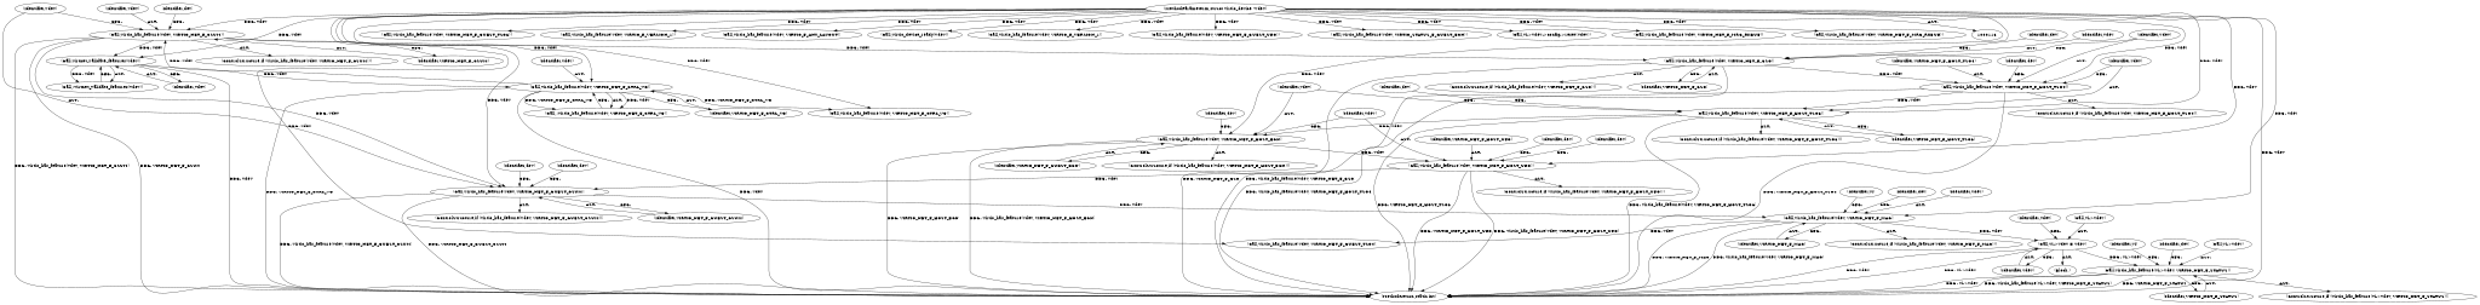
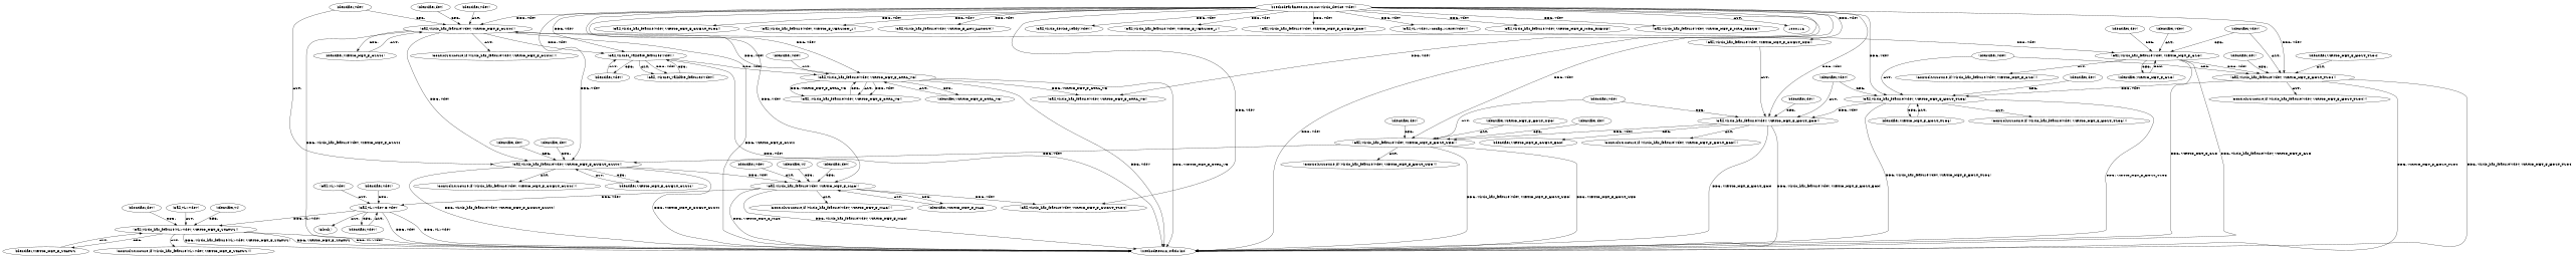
  digraph {
    n1 [label="(Call,virtio_has_feature(vi->vdev, VIRTIO_NET_F_STATUS))"]
    n2 [label="(Identifier,VIRTIO_NET_F_STATUS)"]
    n3 [label="(ControlStructure,if (virtio_has_feature(vi->vdev, VIRTIO_NET_F_STATUS)))"]
    n4 [label="(MethodReturn,static int)"]
    n5 [label="(Call,vi->vdev = vdev)"]
    n6 [label="(Block,)"]
    n7 [label="(Identifier,vdev)"]
    n8 [label="(Call,virtio_has_feature(vdev, VIRTIO_NET_F_MAC))"]
    n9 [label="(Call,virtio_has_feature(vdev, VIRTIO_NET_F_GUEST_TSO4))"]
    n10 [label="(Identifier,VIRTIO_NET_F_MAC)"]
    n11 [label="(ControlStructure,if (virtio_has_feature(vdev, VIRTIO_NET_F_MAC)))"]
    n12 [label="(Call,virtio_has_feature(vdev, VIRTIO_NET_F_GUEST_CSUM))"]
    n13 [label="(ControlStructure,if (virtio_has_feature(vdev, VIRTIO_NET_F_GUEST_CSUM)))"]
    n14 [label="(Identifier,VIRTIO_NET_F_GUEST_CSUM)"]
    n15 [label="(Call,virtio_has_feature(vdev, VIRTIO_NET_F_CSUM))"]
    n16 [label="(Call,virtio_has_feature(vdev, VIRTIO_NET_F_GSO))"]
    n17 [label="(ControlStructure,if (virtio_has_feature(vdev, VIRTIO_NET_F_CSUM)))"]
    n18 [label="(Identifier,VIRTIO_NET_F_CSUM)"]
    n19 [label="(Call,virtnet_validate_features(vdev))"]
    n20 [label="(Call,virtio_has_feature(vdev, VIRTIO_NET_F_HOST_TSO4))"]
    n21 [label="(ControlStructure,if (virtio_has_feature(vdev, VIRTIO_NET_F_GSO)))"]
    n22 [label="(Identifier,VIRTIO_NET_F_GSO)"]
    n23 [label="(Call,virtio_has_feature(vdev, VIRTIO_NET_F_CTRL_VQ))"]
    n24 [label="(Call,!virtnet_validate_features(vdev))"]
    n25 [label="(Identifier,vdev)"]
    n26 [label="(Call,virtio_has_feature(vdev, VIRTIO_NET_F_CTRL_VQ))"]
    n27 [label="(Identifier,VIRTIO_NET_F_CTRL_VQ)"]
    n28 [label="(Call,!virtio_has_feature(vdev, VIRTIO_NET_F_CTRL_VQ))"]
    n29 [label="(MethodParameterIn,struct virtio_device *vdev)"]
    n30 [label="(Call,virtio_has_feature(vdev, VIRTIO_NET_F_HOST_UFO))"]
    n31 [label="(Call,virtio_has_feature(vdev, VIRTIO_NET_F_HOST_ECN))"]
    n32 [label="(Call,virtio_has_feature(vdev, VIRTIO_NET_F_HOST_TSO6))"]
    n33 [label="(Call,virtio_has_feature(vdev, VIRTIO_NET_F_GUEST_TSO6))"]
    n34 [label="(Call,virtio_has_feature(vdev, VIRTIO_F_VERSION_1))"]
    n35 [label="(Call,virtio_has_feature(vdev, VIRTIO_F_ANY_LAYOUT))"]
    n36 [label="(Call,virtio_device_ready(vdev))"]
    n37 [label="(Call,virtio_has_feature(vdev, VIRTIO_F_VERSION_1))"]
    n38 [label="(Call,virtio_has_feature(vdev, VIRTIO_NET_F_GUEST_UFO))"]
-   n39 [label="(Call,virtio_has_feature(vdev, VIRTIO_STATUS_F_GUEST_ECN))"]
+   n39 [label="(Call,virtio_has_feature(vdev, VIRTIO_NET_F_GUEST_ECN))"]
    n40 [label="(Call,vi->vdev->config->reset(vdev))"]
    n41 [label="(Call,virtio_has_feature(vdev, VIRTIO_NET_F_MRG_RXBUF))"]
    n42 [label="(Call,virtio_has_feature(vdev, VIRTIO_NET_F_MRG_RXBUF))"]
    1000116
    n44 [label="(ControlStructure,if (virtio_has_feature(vdev, VIRTIO_NET_F_HOST_UFO)))"]
    n45 [label="(Identifier,VIRTIO_NET_F_GUEST_ECN)"]
    n46 [label="(ControlStructure,if (virtio_has_feature(vdev, VIRTIO_NET_F_HOST_ECN)))"]
    n47 [label="(ControlStructure,if (virtio_has_feature(vdev, VIRTIO_NET_F_HOST_TSO6)))"]
    n48 [label="(Identifier,VIRTIO_NET_F_HOST_TSO6)"]
    n49 [label="(ControlStructure,if (virtio_has_feature(vdev, VIRTIO_NET_F_HOST_TSO4)))"]
    n50 [label="(Identifier,VIRTIO_NET_F_HOST_UFO)"]
    n51 [label="(Identifier,VIRTIO_NET_F_HOST_TSO4)"]
    n52 [label="(Identifier,dev)"]
    n53 [label="(Identifier,dev)"]
    n54 [label="(Identifier,dev)"]
    n55 [label="(Identifier,dev)"]
    n56 [label="(Identifier,vdev)"]
    n57 [label="(Identifier,dev)"]
    n58 [label="(Identifier,dev)"]
    n59 [label="(Identifier,vdev)"]
    n60 [label="(Identifier,vdev)"]
    n61 [label="(Call,vi->vdev)"]
    n62 [label="(Identifier,vdev)"]
    n63 [label="(Identifier,vdev)"]
    n64 [label="(Identifier,dev)"]
    n65 [label="(Identifier,vdev)"]
    n66 [label="(Identifier,dev)"]
    n67 [label="(Identifier,vdev)"]
    n68 [label="(Identifier,vi)"]
    n69 [label="(Identifier,dev)"]
    n70 [label="(Identifier,vdev)"]
    n71 [label="(Identifier,dev)"]
    n72 [label="(Call,vi->vdev)"]
    n73 [label="(Identifier,vi)"]
    n74 [label="(Identifier,vdev)"]
    n75 [label="(Identifier,vdev)"]
    n76 [label="(Identifier,dev)"]
    n1 -> n2 [label="CFG: "]
    n1 -> n3 [label="AST: "]
    n1 -> n4 [label="DDG: VIRTIO_NET_F_STATUS"]
    n1 -> n4 [label="DDG: vi->vdev"]
    n1 -> n4 [label="DDG: virtio_has_feature(vi->vdev, VIRTIO_NET_F_STATUS)"]
    n2 -> n1 [label="AST: "]
    n5 -> n1 [label="DDG: vi->vdev"]
    n5 -> n4 [label="DDG: vdev"]
    n5 -> n4 [label="DDG: vi->vdev"]
    n5 -> n6 [label="AST: "]
    n5 -> n7 [label="CFG: "]
    n7 -> n5 [label="AST: "]
    n8 -> n4 [label="DDG: VIRTIO_NET_F_MAC"]
    n8 -> n4 [label="DDG: virtio_has_feature(vdev, VIRTIO_NET_F_MAC)"]
    n8 -> n5 [label="DDG: vdev"]
    n8 -> n9 [label="DDG: vdev"]
    n8 -> n10 [label="CFG: "]
    n8 -> n11 [label="AST: "]
    n10 -> n8 [label="AST: "]
    n12 -> n4 [label="DDG: virtio_has_feature(vdev, VIRTIO_NET_F_GUEST_CSUM)"]
    n12 -> n4 [label="DDG: VIRTIO_NET_F_GUEST_CSUM"]
    n12 -> n8 [label="DDG: vdev"]
    n12 -> n13 [label="AST: "]
    n12 -> n14 [label="CFG: "]
    n14 -> n12 [label="AST: "]
    n15 -> n4 [label="DDG: virtio_has_feature(vdev, VIRTIO_NET_F_CSUM)"]
    n15 -> n4 [label="DDG: VIRTIO_NET_F_CSUM"]
    n15 -> n12 [label="DDG: vdev"]
    n15 -> n16 [label="DDG: vdev"]
    n15 -> n17 [label="AST: "]
    n15 -> n18 [label="CFG: "]
    n15 -> n19 [label="DDG: vdev"]
    n16 -> n4 [label="DDG: VIRTIO_NET_F_GSO"]
    n16 -> n4 [label="DDG: virtio_has_feature(vdev, VIRTIO_NET_F_GSO)"]
    n16 -> n20 [label="DDG: vdev"]
    n16 -> n21 [label="AST: "]
    n16 -> n22 [label="CFG: "]
    n18 -> n15 [label="AST: "]
    n19 -> n4 [label="DDG: vdev"]
    n19 -> n23 [label="DDG: vdev"]
    n19 -> n24 [label="AST: "]
    n19 -> n24 [label="DDG: vdev"]
    n19 -> n25 [label="CFG: "]
    n20 -> n4 [label="DDG: virtio_has_feature(vdev, VIRTIO_NET_F_HOST_TSO4)"]
    n20 -> n4 [label="DDG: VIRTIO_NET_F_HOST_TSO4"]
    n20 -> n32 [label="DDG: vdev"]
    n20 -> n49 [label="AST: "]
-   n22 -> n16 [label="AST: "]
+   n22 -> n16 [label="ECN: "]
    n23 -> n4 [label="DDG: VIRTIO_NET_F_CTRL_VQ"]
    n23 -> n4 [label="DDG: vdev"]
    n23 -> n15 [label="DDG: vdev"]
    n23 -> n26 [label="DDG: VIRTIO_NET_F_CTRL_VQ"]
    n23 -> n27 [label="CFG: "]
    n23 -> n28 [label="AST: "]
    n23 -> n28 [label="DDG: vdev"]
    n23 -> n28 [label="DDG: VIRTIO_NET_F_CTRL_VQ"]
    n24 -> n19 [label="CFG: "]
    n25 -> n19 [label="AST: "]
    n27 -> n23 [label="AST: "]
    n28 -> n23 [label="CFG: "]
    n29 -> n4 [label="DDG: vdev"]
    n29 -> n8 [label="DDG: vdev"]
    n29 -> n9 [label="DDG: vdev"]
    n29 -> n12 [label="DDG: vdev"]
    n29 -> n15 [label="DDG: vdev"]
    n29 -> n19 [label="DDG: vdev"]
    n29 -> n20 [label="DDG: vdev"]
    n29 -> n23 [label="DDG: vdev"]
    n29 -> n26 [label="DDG: vdev"]
    n29 -> n30 [label="DDG: vdev"]
    n29 -> n31 [label="DDG: vdev"]
    n29 -> n32 [label="DDG: vdev"]
    n29 -> n33 [label="DDG: vdev"]
    n29 -> n34 [label="DDG: vdev"]
    n29 -> n35 [label="DDG: vdev"]
    n29 -> n36 [label="DDG: vdev"]
    n29 -> n37 [label="DDG: vdev"]
    n29 -> n38 [label="DDG: vdev"]
    n29 -> n39 [label="DDG: vdev"]
    n29 -> n40 [label="DDG: vdev"]
    n29 -> n41 [label="DDG: vdev"]
    n29 -> n42 [label="DDG: vdev"]
    n29 -> 1000116 [label="AST: "]
    n30 -> n4 [label="DDG: VIRTIO_NET_F_HOST_UFO"]
    n30 -> n4 [label="DDG: virtio_has_feature(vdev, VIRTIO_NET_F_HOST_UFO)"]
    n30 -> n12 [label="DDG: vdev"]
    n30 -> n44 [label="AST: "]
    n31 -> n4 [label="DDG: virtio_has_feature(vdev, VIRTIO_NET_F_HOST_ECN)"]
    n31 -> n4 [label="DDG: VIRTIO_NET_F_HOST_ECN"]
    n31 -> n30 [label="DDG: vdev"]
    n31 -> n45 [label="CFG: "]
    n31 -> n46 [label="AST: "]
    n32 -> n4 [label="DDG: virtio_has_feature(vdev, VIRTIO_NET_F_HOST_TSO6)"]
    n32 -> n4 [label="DDG: VIRTIO_NET_F_HOST_TSO6"]
    n32 -> n31 [label="DDG: vdev"]
    n32 -> n47 [label="AST: "]
    n32 -> n48 [label="CFG: "]
-   n45 -> n31 [label="AST: "]
+   n38 -> n31 [label="AST: "]
    n48 -> n32 [label="AST: "]
    n50 -> n30 [label="AST: "]
    n51 -> n20 [label="AST: "]
    n52 -> n30 [label="CFG: "]
    n53 -> n30 [label="CFG: "]
    n54 -> n16 [label="CFG: "]
    n55 -> n32 [label="CFG: "]
    n56 -> n30 [label="AST: "]
    n56 -> n31 [label="CFG: "]
    n57 -> n1 [label="CFG: "]
    n58 -> n12 [label="CFG: "]
    n59 -> n16 [label="CFG: "]
    n59 -> n20 [label="AST: "]
    n60 -> n5 [label="CFG: "]
    n61 -> n5 [label="AST: "]
    n62 -> n20 [label="CFG: "]
    n62 -> n32 [label="AST: "]
    n63 -> n23 [label="AST: "]
    n64 -> n12 [label="CFG: "]
    n65 -> n15 [label="AST: "]
    n66 -> n20 [label="CFG: "]
    n67 -> n16 [label="AST: "]
    n68 -> n8 [label="CFG: "]
    n69 -> n8 [label="CFG: "]
    n70 -> n12 [label="AST: "]
    n70 -> n15 [label="CFG: "]
    n71 -> n15 [label="CFG: "]
    n72 -> n1 [label="AST: "]
    n73 -> n1 [label="CFG: "]
    n74 -> n8 [label="AST: "]
    n75 -> n31 [label="AST: "]
    n75 -> n32 [label="CFG: "]
    n76 -> n31 [label="CFG: "]
  }
